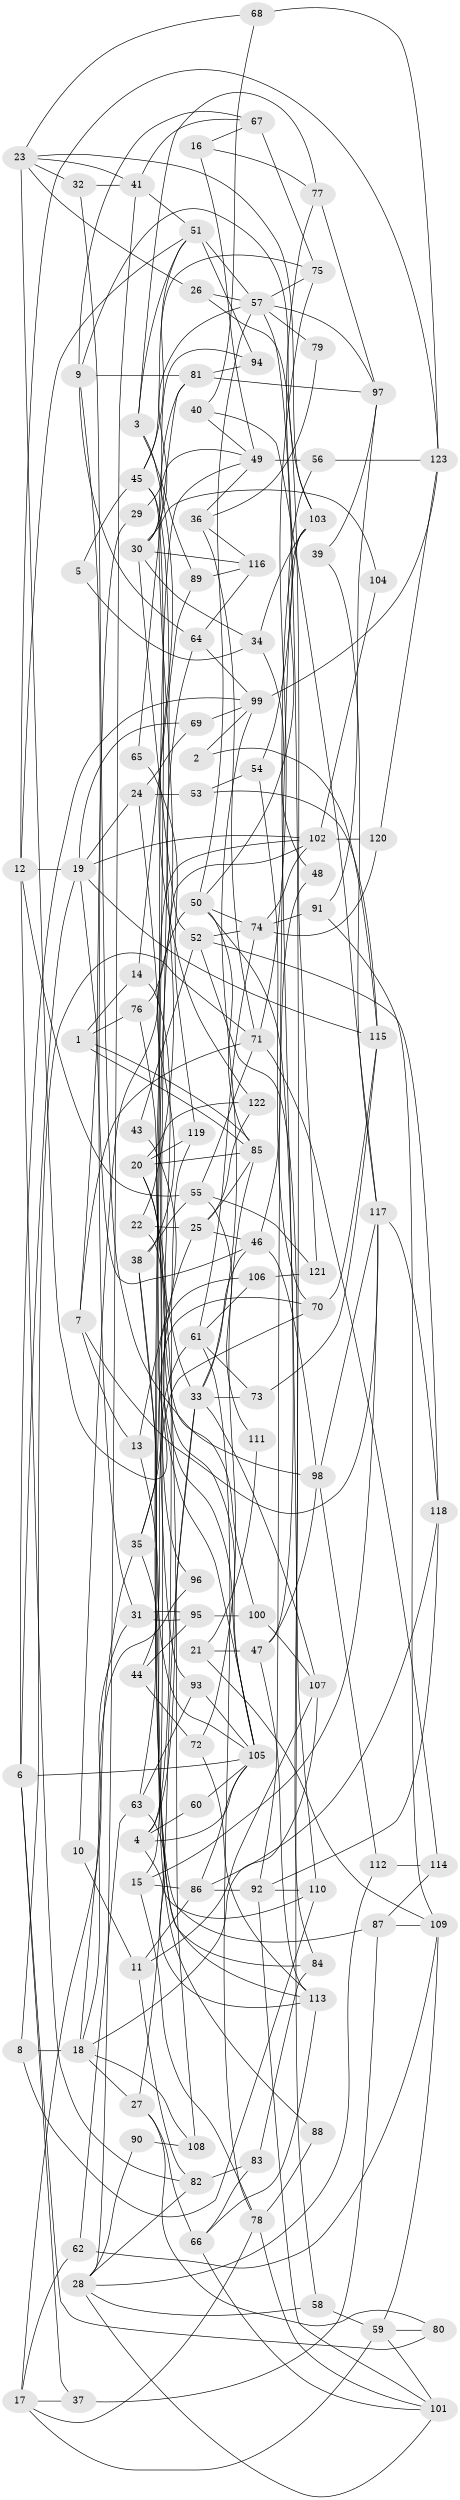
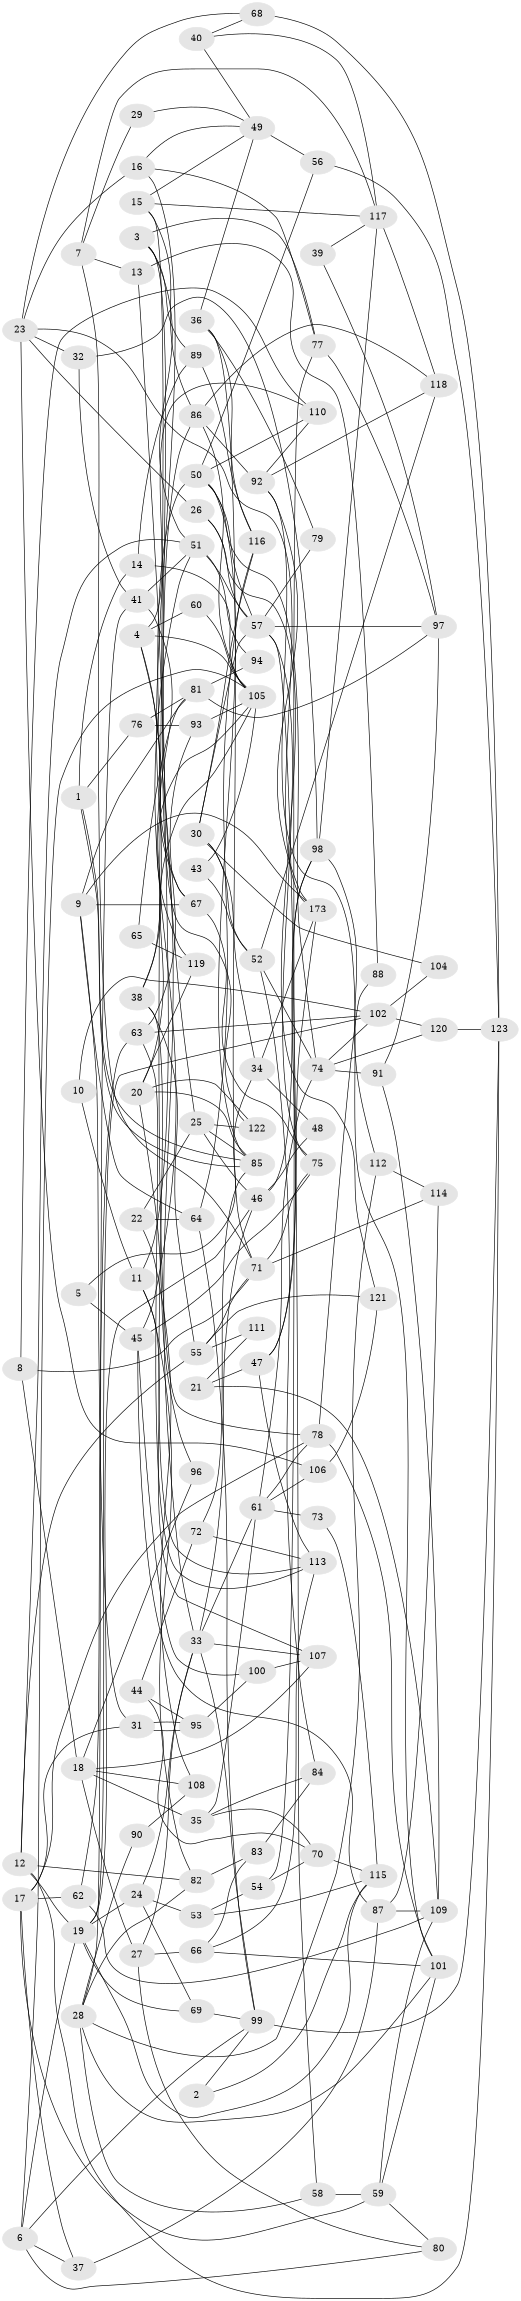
  graph {
    rankdir=LR
    node [color=gray90 style=filled]
    1
    14
    76
    85
    89
    105
    81
    93
    2
    99
    115
    123
    3
    51
    77
    122
    57
    94
    97
    116
    4
    33
    60
    110
    119
    107
    46
    73
    5
    34
    45
-   103
+   103 [label=173]
    48
    87
    75
    100
    6
    19
    37
    80
    102
    24
    69
    7
    13
    29
    71
    117
    25
    88
    49
    114
    118
    8
    18
    27
    35
    96
    108
    9
    31
    64
    67
    95
    10
    11
    82
    86
    104
    120
    83
    92
    12
    55
    111
    121
    15
    78
    56
    101
    16
    17
    59
    62
    109
    63
    66
    61
    70
    84
    53
    98
    20
    21
    47
    113
    22
    23
    26
    32
    41
    68
    106
    54
    58
    79
    28
    90
    112
    30
    52
    74
    36
    38
    50
    39
    40
    43
    44
    72
    91
    65
    1 -- 14
    1 -- 76
    1 -- 85
    1 -- 85
    14 -- 89
    14 -- 105
    76 -- 81
    76 -- 93
    89 -- 116
    81 -- 94
    81 -- 97
    93 -- 105
    2 -- 99
    2 -- 115
    99 -- 123
    3 -- 89
    3 -- 51
    3 -- 77
    3 -- 122
    51 -- 57
    51 -- 94
    77 -- 97
    57 -- 97
    57 -- 75
    57 -- 58
    57 -- 79
    4 -- 105
    4 -- 33
    4 -- 60
    4 -- 110
    4 -- 119
    33 -- 99
    33 -- 107
    33 -- 46
-   33 -- 73
+   33 -- 61
    60 -- 105
    46 -- 48
    46 -- 98
    73 -- 115
    5 -- 34
    5 -- 45
    34 -- 103
    34 -- 48
    45 -- 51
    45 -- 87
    45 -- 75
    45 -- 100
    87 -- 114
    87 -- 109
    100 -- 107
    6 -- 105
    6 -- 99
    6 -- 19
    6 -- 37
    6 -- 80
    19 -- 115
    19 -- 46
    19 -- 102
    19 -- 24
    19 -- 69
    37 -- 87
    102 -- 104
    102 -- 120
    24 -- 33
    24 -- 69
    24 -- 53
    69 -- 99
    7 -- 13
    7 -- 29
    7 -- 71
    7 -- 117
    13 -- 25
    13 -- 88
    29 -- 49
    71 -- 75
    71 -- 114
    117 -- 118
    25 -- 85
    25 -- 122
    25 -- 46
    49 -- 56
    8 -- 110
    8 -- 71
    8 -- 18
    18 -- 107
    18 -- 27
    18 -- 35
    18 -- 96
    18 -- 108
    27 -- 33
    27 -- 80
    27 -- 66
    35 -- 61
    35 -- 70
    35 -- 84
    9 -- 81
    9 -- 103
    9 -- 31
    9 -- 64
    9 -- 67
    31 -- 95
    31 -- 95
    64 -- 99
    64 -- 116
    67 -- 75
    95 -- 100
    10 -- 102
    10 -- 11
    11 -- 107
    11 -- 82
    11 -- 86
    82 -- 83
    86 -- 105
    86 -- 118
    86 -- 92
    120 -- 123
    83 -- 84
    92 -- 110
    92 -- 103
    92 -- 118
    92 -- 101
    12 -- 123
    12 -- 51
    12 -- 19
    12 -- 82
    12 -- 55
    55 -- 71
    55 -- 111
    55 -- 121
    15 -- 117
    15 -- 49
    15 -- 86
    15 -- 78
    78 -- 88
    78 -- 101
    56 -- 123
    16 -- 77
    16 -- 49
    16 -- 67
    17 -- 37
    17 -- 31
    17 -- 78
    17 -- 59
    17 -- 62
    59 -- 80
    59 -- 101
    59 -- 109
    62 -- 109
    62 -- 63
    63 -- 93
    63 -- 102
    63 -- 113
    66 -- 83
    66 -- 101
    66 -- 113
    61 -- 73
    61 -- 78
    61 -- 106
    61 -- 74
    70 -- 115
    53 -- 115
    53 -- 54
    98 -- 117
    98 -- 112
    20 -- 85
    20 -- 105
    20 -- 122
    20 -- 119
    20 -- 96
    21 -- 111
    21 -- 109
    21 -- 47
    47 -- 103
    47 -- 98
    47 -- 113
    22 -- 25
    22 -- 108
    22 -- 64
    23 -- 103
    23 -- 26
    23 -- 32
-   23 -- 41
+   23 -- 16
    23 -- 68
    23 -- 106
    26 -- 57
    26 -- 121
    32 -- 98
    32 -- 41
    41 -- 51
    41 -- 67
    68 -- 123
    106 -- 121
    54 -- 77
    54 -- 70
    58 -- 59
    28 -- 82
    28 -- 101
    28 -- 41
    28 -- 58
    28 -- 90
    28 -- 112
    90 -- 108
    112 -- 114
    30 -- 57
-   30 -- 94
    30 -- 116
    30 -- 34
    30 -- 104
    30 -- 52
    52 -- 118
    52 -- 84
    52 -- 74
    74 -- 102
    74 -- 120
    74 -- 91
    36 -- 116
    36 -- 71
    36 -- 49
    36 -- 79
    38 -- 105
    38 -- 55
    38 -- 113
    38 -- 50
    50 -- 85
    50 -- 57
    50 -- 110
    50 -- 56
    50 -- 74
    39 -- 97
    39 -- 117
    40 -- 117
    40 -- 49
    40 -- 68
    43 -- 105
    43 -- 52
    44 -- 95
    44 -- 70
    44 -- 72
    72 -- 85
    72 -- 113
    91 -- 97
    91 -- 109
    65 -- 81
    65 -- 119
  }
